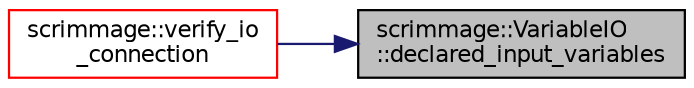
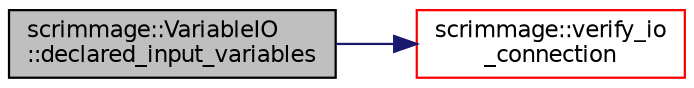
  digraph {
    rankdir=RL
    node [fontname=Helvetica fontsize=10 shape=record style=filled]
    n1 [color=black fillcolor=grey75 fontcolor=black height=0.2 label="scrimmage::VariableIO\l::declared_input_variables" width=0.4]
    n2 [color=red fillcolor=white height=0.2 label="scrimmage::verify_io\l_connection" width=0.4]
-   n1 -> n2 [color=midnightblue dir=back fontname=Helvetica fontsize=10 labelfontname=Helvetica labelfontsize=10 style=solid]
+   n2 -> n1 [color=midnightblue dir=back fontname=Helvetica fontsize=10 labelfontname=Helvetica labelfontsize=10 style=solid]
  }
